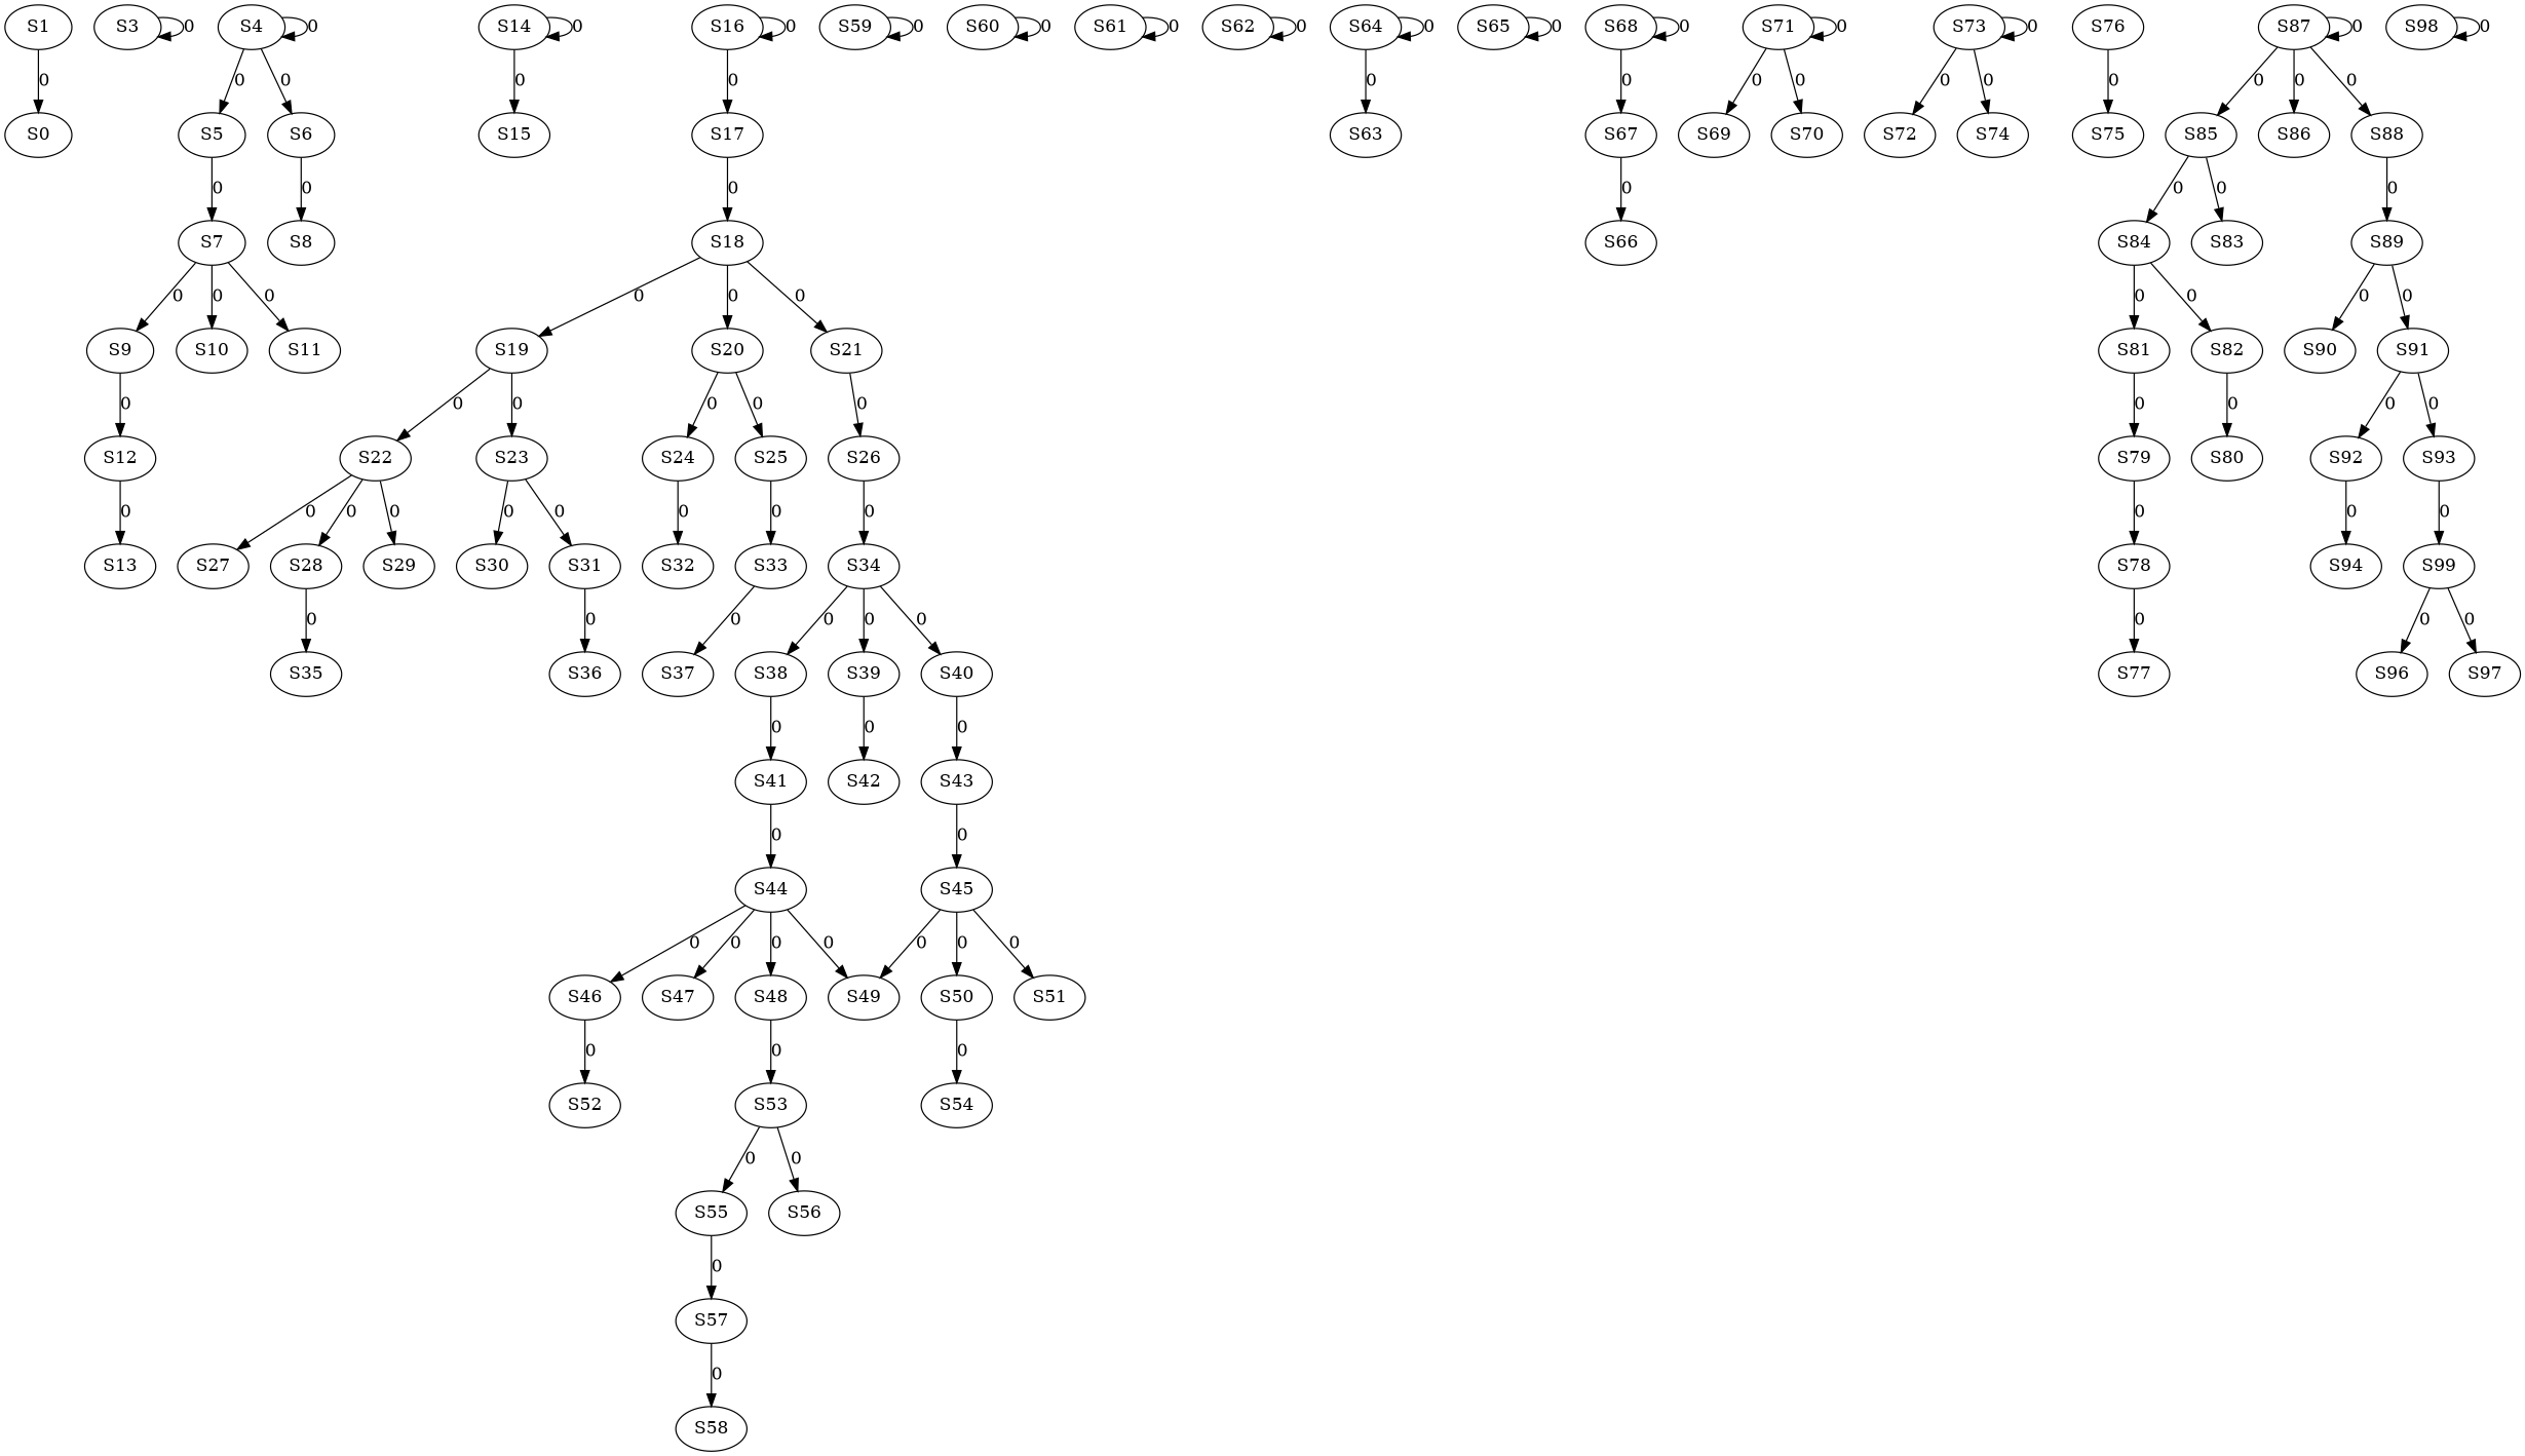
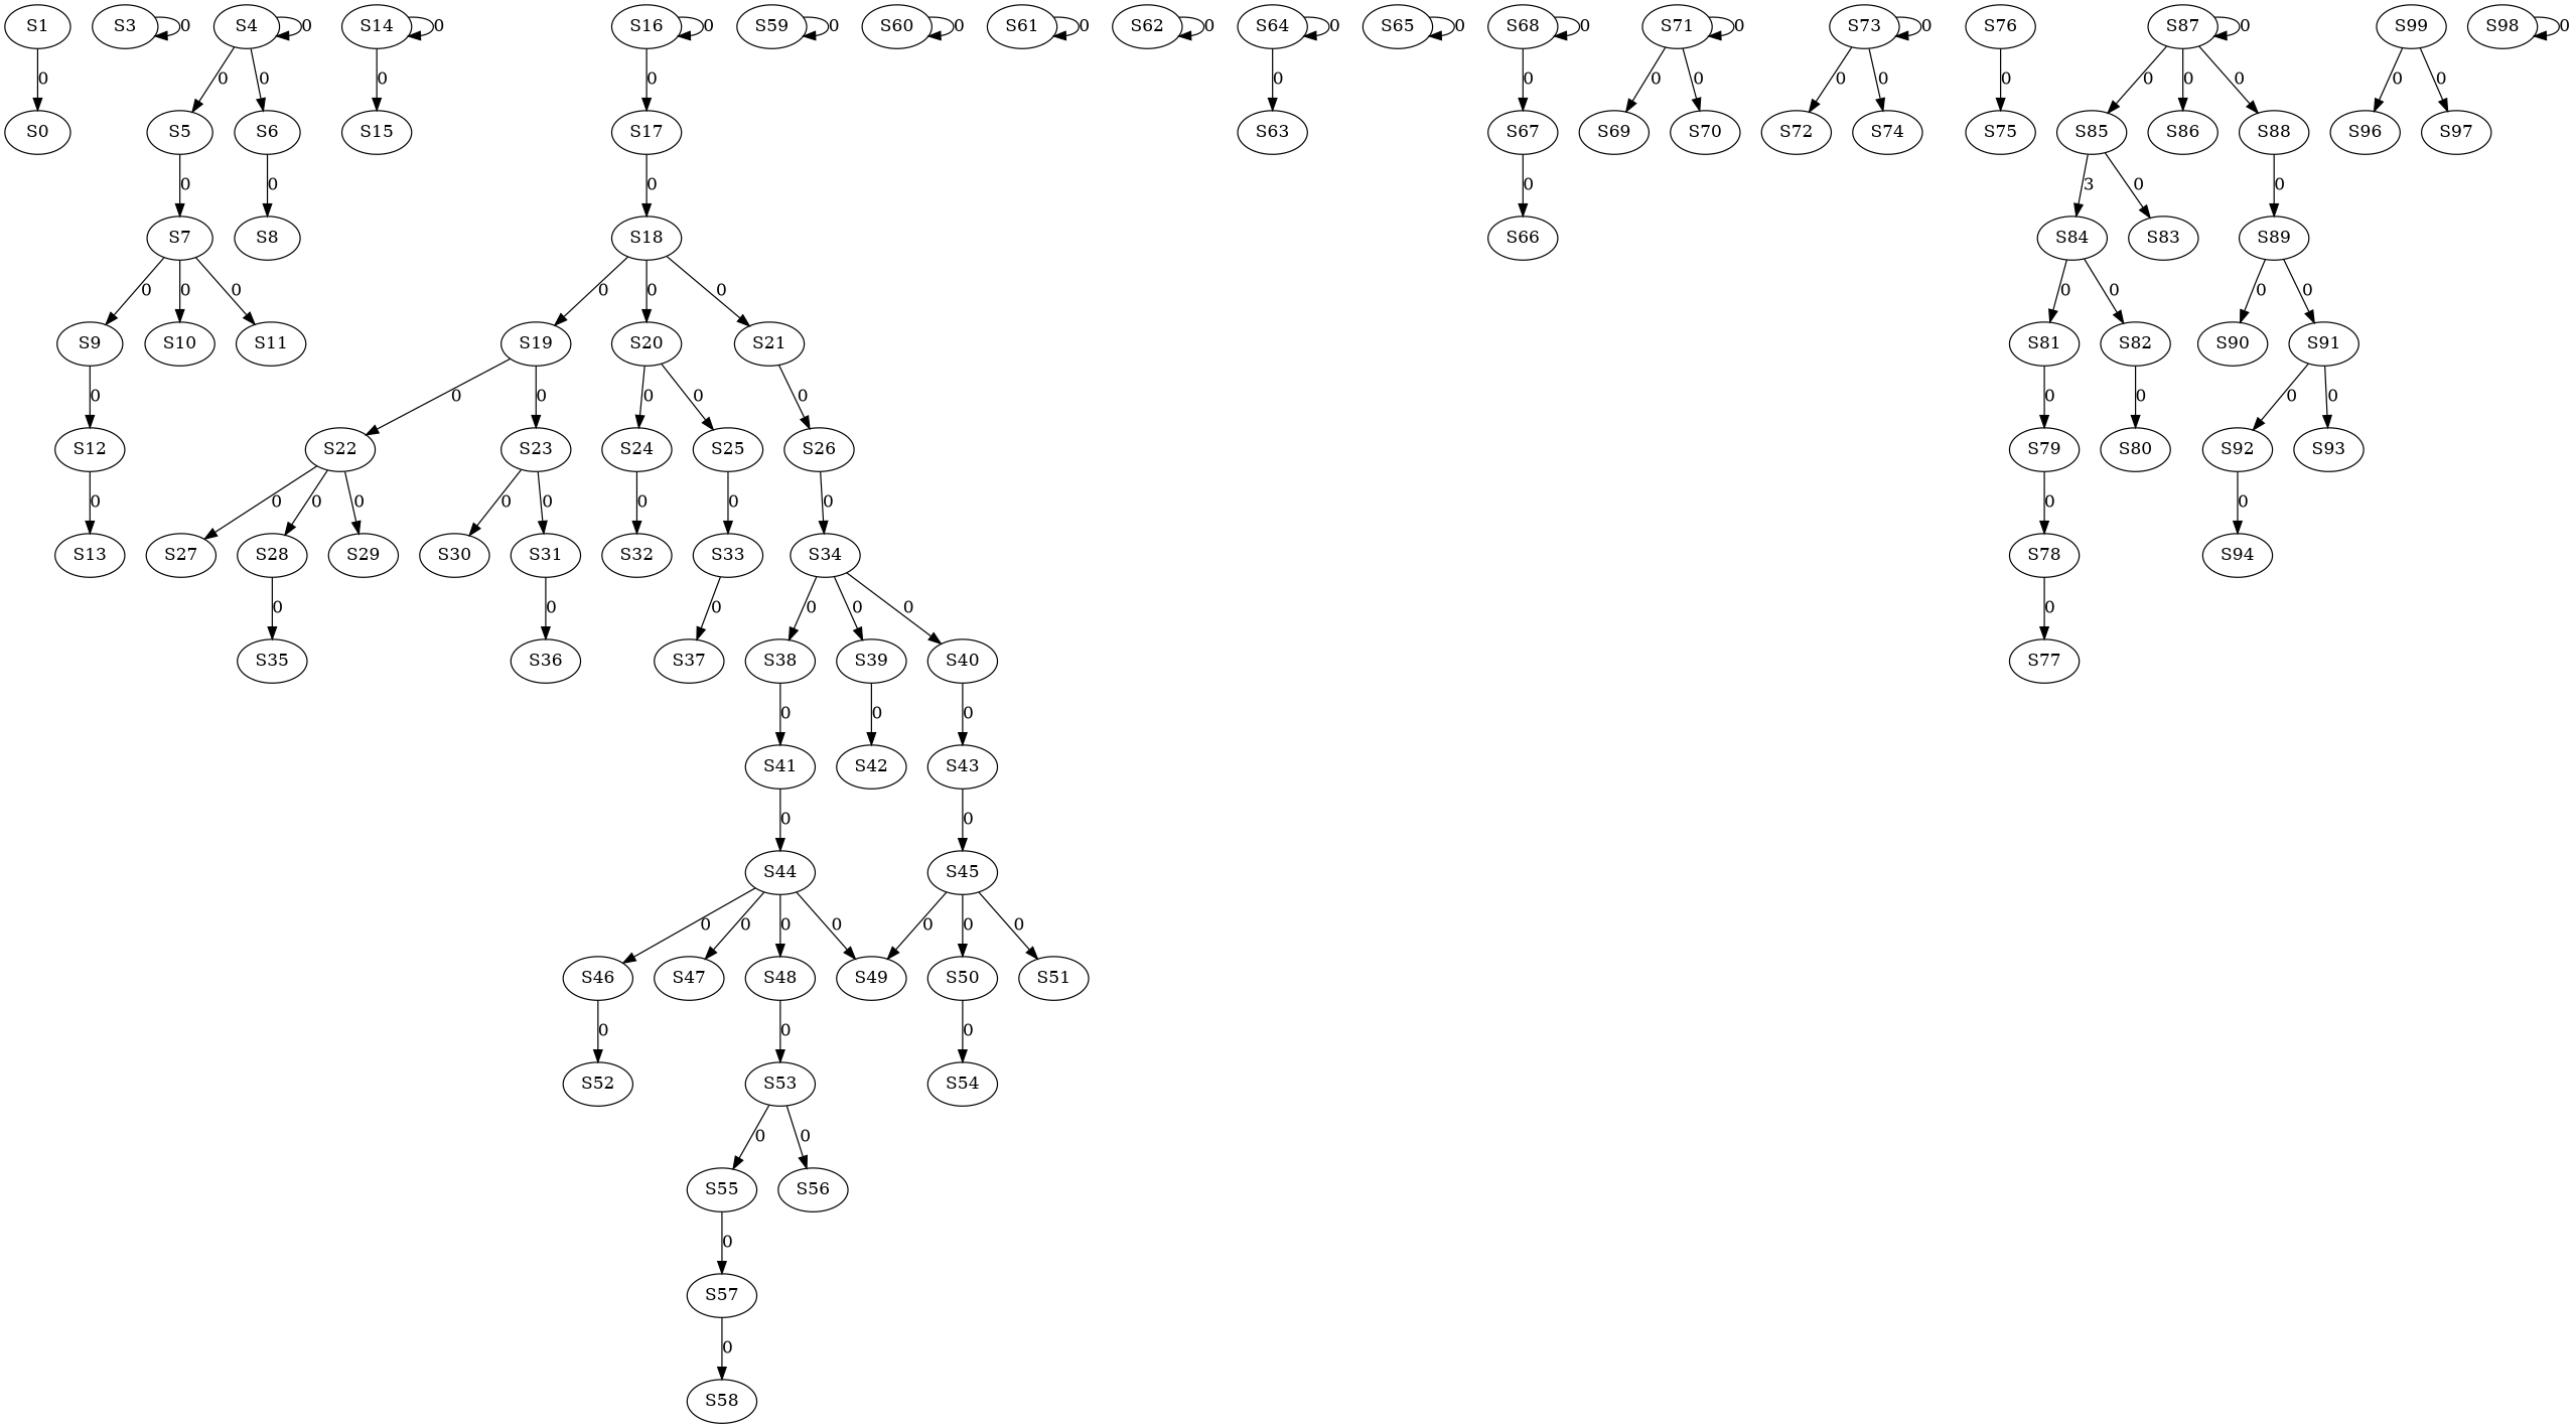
  strict digraph {
    n1 [label=S0]
    S1
    S3
    S4
    S5
    S6
    S7
    S8
    S9
    S10
    S11
    S12
    S13
    S14
    S15
    S16
    S17
    S18
    S19
    S20
    S21
    S22
    S23
    S24
    S25
    S26
    S27
    S28
    S29
    S30
    S31
    S32
    S33
    S34
    S35
    S36
    S37
    S38
    S39
    S40
    S41
    S42
    S43
    S44
    S45
    S46
    S47
    S48
    S49
    S50
    S51
    S52
    S53
    S54
    S55
    S56
    S57
    S58
    S59
    S60
    S61
    S62
    S64
    S63
    S65
    S67
    S66
    S68
    S71
    S69
    S70
    S73
    S72
    S74
    S76
    S75
    S78
    S77
    S79
    S81
    S82
    S80
    S84
    S85
    S83
    S87
    S86
    S88
    S89
    S90
    S91
    S92
    S93
    S94
    n95 [label=S99]
    S96
    S97
    S98
    S1 -> n1 [label=0]
    S3 -> S3 [label=0]
    S4 -> S4 [label=0]
    S4 -> S5 [label=0]
    S4 -> S6 [label=0]
    S5 -> S7 [label=0]
    S6 -> S8 [label=0]
    S7 -> S9 [label=0]
    S7 -> S10 [label=0]
    S7 -> S11 [label=0]
    S9 -> S12 [label=0]
    S12 -> S13 [label=0]
    S14 -> S14 [label=0]
    S14 -> S15 [label=0]
    S16 -> S16 [label=0]
    S16 -> S17 [label=0]
    S17 -> S18 [label=0]
    S18 -> S19 [label=0]
    S18 -> S20 [label=0]
    S18 -> S21 [label=0]
    S19 -> S22 [label=0]
    S19 -> S23 [label=0]
    S20 -> S24 [label=0]
    S20 -> S25 [label=0]
    S21 -> S26 [label=0]
    S22 -> S27 [label=0]
    S22 -> S28 [label=0]
    S22 -> S29 [label=0]
    S23 -> S30 [label=0]
    S23 -> S31 [label=0]
    S24 -> S32 [label=0]
    S25 -> S33 [label=0]
    S26 -> S34 [label=0]
    S28 -> S35 [label=0]
    S31 -> S36 [label=0]
    S33 -> S37 [label=0]
    S34 -> S38 [label=0]
    S34 -> S39 [label=0]
    S34 -> S40 [label=0]
    S38 -> S41 [label=0]
    S39 -> S42 [label=0]
    S40 -> S43 [label=0]
    S41 -> S44 [label=0]
    S43 -> S45 [label=0]
    S44 -> S46 [label=0]
    S44 -> S47 [label=0]
    S44 -> S48 [label=0]
    S44 -> S49 [label=0]
    S45 -> S49 [label=0]
    S45 -> S50 [label=0]
    S45 -> S51 [label=0]
    S46 -> S52 [label=0]
    S48 -> S53 [label=0]
    S50 -> S54 [label=0]
    S53 -> S55 [label=0]
    S53 -> S56 [label=0]
    S55 -> S57 [label=0]
    S57 -> S58 [label=0]
    S59 -> S59 [label=0]
    S60 -> S60 [label=0]
    S61 -> S61 [label=0]
    S62 -> S62 [label=0]
    S64 -> S64 [label=0]
    S64 -> S63 [label=0]
    S65 -> S65 [label=0]
    S67 -> S66 [label=0]
    S68 -> S67 [label=0]
    S68 -> S68 [label=0]
    S71 -> S71 [label=0]
    S71 -> S69 [label=0]
    S71 -> S70 [label=0]
    S73 -> S73 [label=0]
    S73 -> S72 [label=0]
    S73 -> S74 [label=0]
    S76 -> S75 [label=0]
    S78 -> S77 [label=0]
    S79 -> S78 [label=0]
    S81 -> S79 [label=0]
    S82 -> S80 [label=0]
    S84 -> S81 [label=0]
    S84 -> S82 [label=0]
-   S85 -> S84 [label=0]
+   S85 -> S84 [label=3]
    S85 -> S83 [label=0]
    S87 -> S85 [label=0]
    S87 -> S87 [label=0]
    S87 -> S86 [label=0]
    S87 -> S88 [label=0]
    S88 -> S89 [label=0]
    S89 -> S90 [label=0]
    S89 -> S91 [label=0]
    S91 -> S92 [label=0]
    S91 -> S93 [label=0]
    S92 -> S94 [label=0]
-   S93 -> n95 [label=0]
    n95 -> S96 [label=0]
    n95 -> S97 [label=0]
    S98 -> S98 [label=0]
  }
